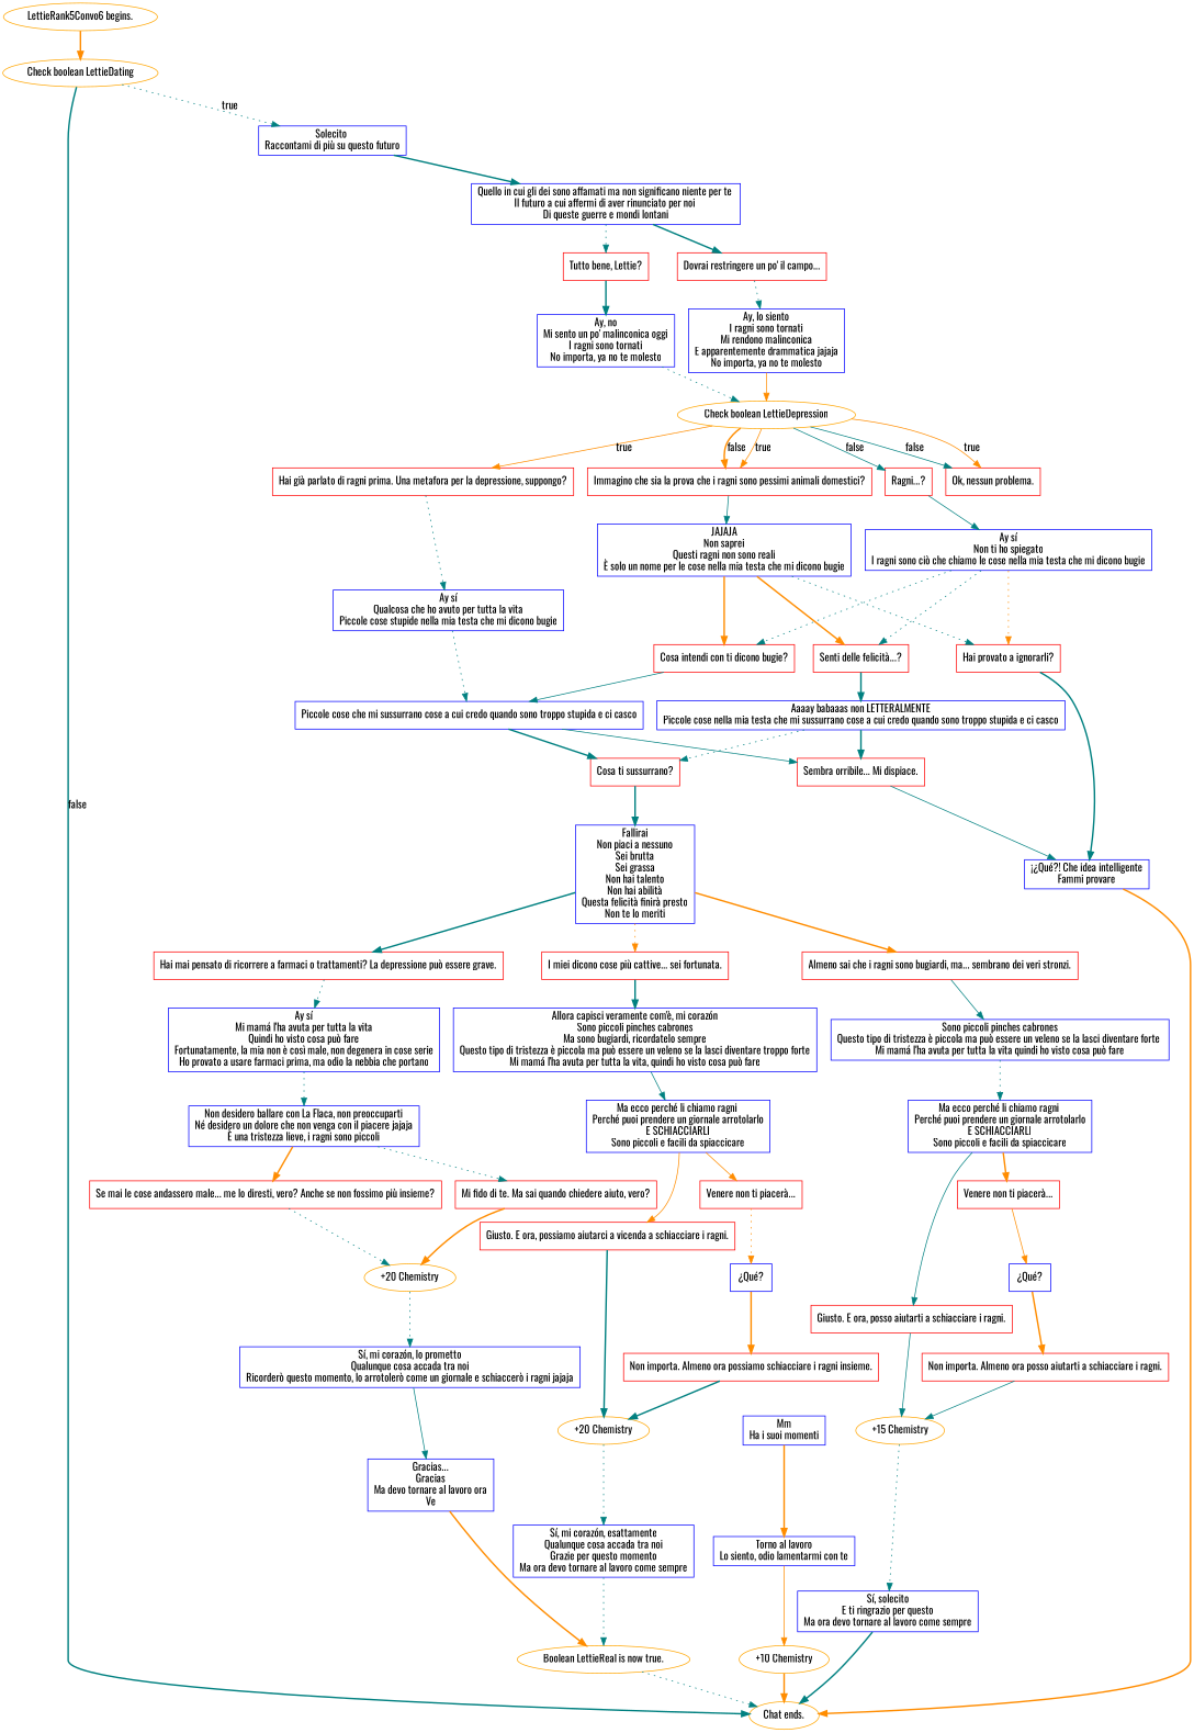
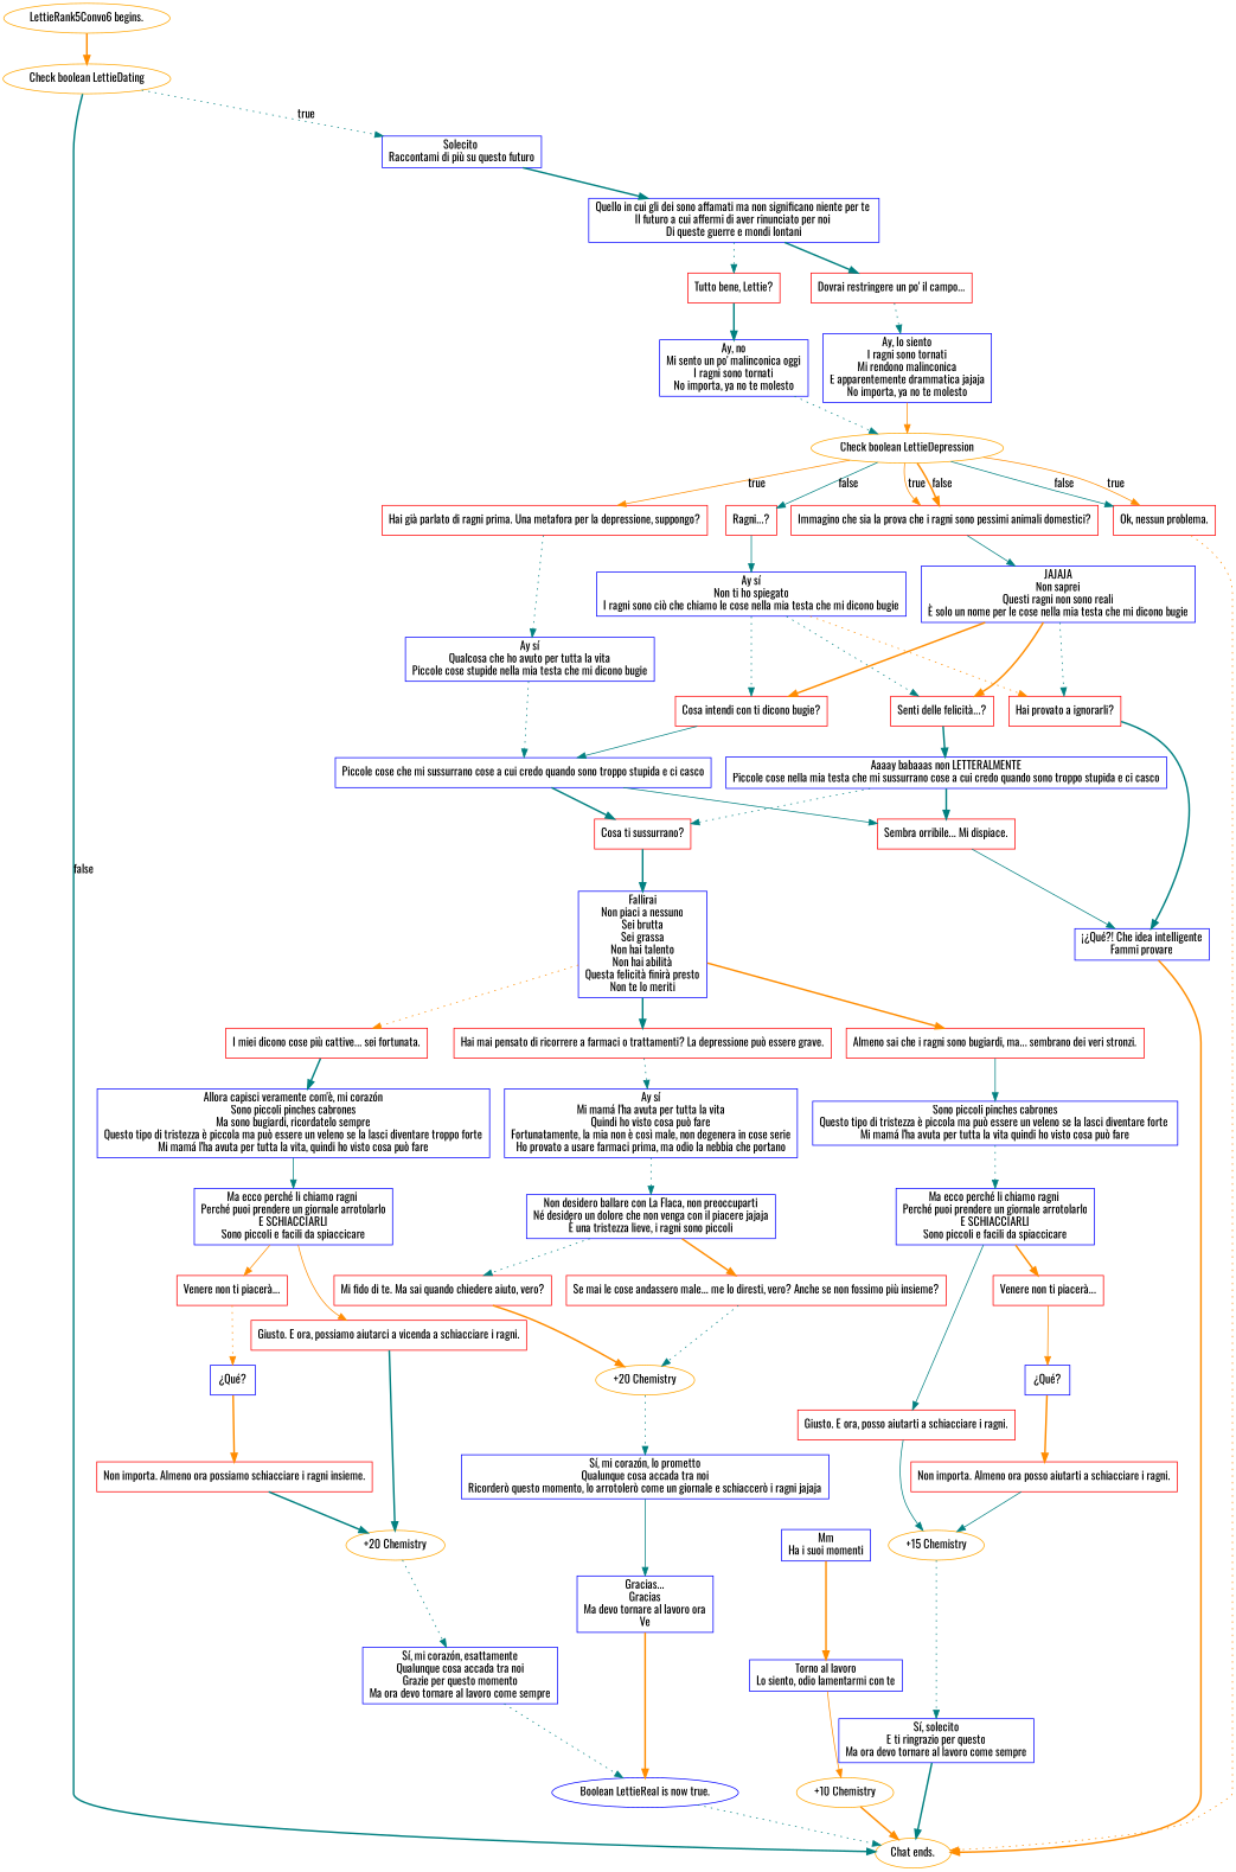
  digraph {
    fontname=Oswald
    node [color=blue fontname=Oswald shape=box]
    edge [color=teal fontname=Oswald style=bold]
    "LettieRank5Convo6 begins." [color=orange shape=""]
    n2 [color=orange label="Check boolean LettieDating" shape=""]
    n3 [label="Solecito \nRaccontami di più su questo futuro"]
    "Chat ends." [color=orange shape=""]
    n5 [label="Quello in cui gli dei sono affamati ma non significano niente per te \nIl futuro a cui affermi di aver rinunciato per noi \nDi queste guerre e mondi lontani"]
    n6 [color=red label="Tutto bene, Lettie?"]
    n7 [color=red label="Dovrai restringere un po' il campo..."]
    n8 [label="Ay, no\nMi sento un po' malinconica oggi\nI ragni sono tornati\nNo importa, ya no te molesto"]
    n9 [label="Ay, lo siento\nI ragni sono tornati\nMi rendono malinconica\nE apparentemente drammatica jajaja\nNo importa, ya no te molesto"]
    n10 [color=orange label="Check boolean LettieDepression" shape=""]
    n11 [color=red label="Hai già parlato di ragni prima. Una metafora per la depressione, suppongo?"]
    n12 [color=red label="Immagino che sia la prova che i ragni sono pessimi animali domestici?"]
    n13 [color=red label="Ok, nessun problema."]
    n14 [color=red label="Ragni...?"]
    n15 [label="Ay sí\nQualcosa che ho avuto per tutta la vita\nPiccole cose stupide nella mia testa che mi dicono bugie"]
    n16 [label="JAJAJA\nNon saprei\nQuesti ragni non sono reali\nÈ solo un nome per le cose nella mia testa che mi dicono bugie"]
    n17 [label="Ay sí\nNon ti ho spiegato\nI ragni sono ciò che chiamo le cose nella mia testa che mi dicono bugie"]
    n18 [label="Piccole cose che mi sussurrano cose a cui credo quando sono troppo stupida e ci casco"]
    n19 [color=red label="Cosa intendi con ti dicono bugie?"]
    n20 [color=red label="Senti delle felicità...?"]
    n21 [color=red label="Hai provato a ignorarli?"]
    n22 [color=red label="Cosa ti sussurrano?"]
    n23 [color=red label="Sembra orribile... Mi dispiace."]
    n24 [label="Aaaay babaaas non LETTERALMENTE\nPiccole cose nella mia testa che mi sussurrano cose a cui credo quando sono troppo stupida e ci casco"]
    n25 [label="¡¿Qué?! Che idea intelligente\nFammi provare"]
    n26 [label="Fallirai\nNon piaci a nessuno\nSei brutta\nSei grassa\nNon hai talento\nNon hai abilità\nQuesta felicità finirà presto\nNon te lo meriti"]
    n27 [color=red label="Almeno sai che i ragni sono bugiardi, ma... sembrano dei veri stronzi."]
    n28 [color=red label="I miei dicono cose più cattive... sei fortunata."]
    n29 [color=red label="Hai mai pensato di ricorrere a farmaci o trattamenti? La depressione può essere grave."]
    n30 [label="Mm\nHa i suoi momenti"]
    n31 [label="Torno al lavoro\nLo siento, odio lamentarmi con te"]
    n32 [label="Sono piccoli pinches cabrones\nQuesto tipo di tristezza è piccola ma può essere un veleno se la lasci diventare forte \nMi mamá l'ha avuta per tutta la vita quindi ho visto cosa può fare"]
    n33 [label="Allora capisci veramente com'è, mi corazón\nSono piccoli pinches cabrones\nMa sono bugiardi, ricordatelo sempre\nQuesto tipo di tristezza è piccola ma può essere un veleno se la lasci diventare troppo forte\nMi mamá l'ha avuta per tutta la vita, quindi ho visto cosa può fare"]
    n34 [label="Ay sí\nMi mamá l'ha avuta per tutta la vita\nQuindi ho visto cosa può fare\nFortunatamente, la mia non è così male, non degenera in cose serie\nHo provato a usare farmaci prima, ma odio la nebbia che portano"]
    n35 [color=orange label="+10 Chemistry" shape=""]
    n36 [label="Ma ecco perché li chiamo ragni \nPerché puoi prendere un giornale arrotolarlo\nE SCHIACCIARLI\nSono piccoli e facili da spiaccicare"]
    n37 [label="Ma ecco perché li chiamo ragni \nPerché puoi prendere un giornale arrotolarlo\nE SCHIACCIARLI\nSono piccoli e facili da spiaccicare"]
    n38 [label="Non desidero ballare con La Flaca, non preoccuparti\nNé desidero un dolore che non venga con il piacere jajaja\nÈ una tristezza lieve, i ragni sono piccoli"]
    n39 [color=red label="Venere non ti piacerà..."]
    n40 [color=red label="Giusto. E ora, posso aiutarti a schiacciare i ragni."]
    n41 [color=red label="Venere non ti piacerà..."]
    n42 [color=red label="Giusto. E ora, possiamo aiutarci a vicenda a schiacciare i ragni."]
    n43 [color=red label="Mi fido di te. Ma sai quando chiedere aiuto, vero?"]
    n44 [color=red label="Se mai le cose andassero male... me lo diresti, vero? Anche se non fossimo più insieme?"]
    n45 [label="¿Qué?"]
    n46 [color=orange label="+15 Chemistry" shape=""]
    n47 [label="¿Qué?"]
    n48 [color=orange label="+20 Chemistry" shape=""]
    n49 [color=orange label="+20 Chemistry" shape=""]
    n50 [color=red label="Non importa. Almeno ora posso aiutarti a schiacciare i ragni."]
    n51 [label="Sí, solecito\nE ti ringrazio per questo\nMa ora devo tornare al lavoro come sempre"]
    n52 [color=red label="Non importa. Almeno ora possiamo schiacciare i ragni insieme."]
    n53 [label="Sí, mi corazón, esattamente\nQualunque cosa accada tra noi\nGrazie per questo momento\nMa ora devo tornare al lavoro come sempre"]
    n54 [label="Sí, mi corazón, lo prometto\nQualunque cosa accada tra noi\nRicorderò questo momento, lo arrotolerò come un giornale e schiaccerò i ragni jajaja"]
-   n55 [color=orange label="Boolean LettieReal is now true." shape=""]
+   n55 [label="Boolean LettieReal is now true." shape=""]
    n56 [label="Gracias...\nGracias\nMa devo tornare al lavoro ora\nVe"]
    "LettieRank5Convo6 begins." -> n2 [color=darkorange]
    n2 -> n3 [label=true style=dotted]
    n2 -> "Chat ends." [label=false]
    n3 -> n5
    n5 -> n6 [style=dotted]
    n5 -> n7
    n6 -> n8
    n7 -> n9 [style=dotted]
    n8 -> n10 [style=dotted]
    n9 -> n10 [color=darkorange style=solid]
    n10 -> n11 [color=darkorange label=true style=solid]
    n10 -> n12 [color=darkorange label=true style=solid]
    n10 -> n12 [color=darkorange label=false]
    n10 -> n13 [color=darkorange label=true style=solid]
    n10 -> n13 [label=false style=solid]
    n10 -> n14 [label=false style=solid]
    n11 -> n15 [style=dotted]
    n12 -> n16 [style=solid]
+   n13 -> "Chat ends." [color=darkorange style=dotted]
    n14 -> n17 [style=solid]
    n15 -> n18 [style=dotted]
    n16 -> n19 [color=darkorange]
    n16 -> n20 [color=darkorange]
    n16 -> n21 [style=dotted]
    n17 -> n19 [style=dotted]
    n17 -> n20 [style=dotted]
    n17 -> n21 [color=darkorange style=dotted]
    n18 -> n22
    n18 -> n23 [style=solid]
    n19 -> n18 [style=solid]
    n20 -> n24
    n21 -> n25
    n22 -> n26
    n23 -> n25 [style=solid]
    n24 -> n22 [style=dotted]
    n24 -> n23
    n25 -> "Chat ends." [color=darkorange]
    n26 -> n27 [color=darkorange]
    n26 -> n28 [color=darkorange style=dotted]
    n26 -> n29
    n27 -> n32 [style=solid]
    n28 -> n33
    n29 -> n34 [style=dotted]
    n30 -> n31 [color=darkorange]
    n31 -> n35 [color=darkorange style=solid]
    n32 -> n36 [style=dotted]
    n33 -> n37 [style=solid]
    n34 -> n38 [style=dotted]
    n35 -> "Chat ends." [color=darkorange]
    n36 -> n39 [color=darkorange]
    n36 -> n40 [style=solid]
    n37 -> n41 [color=darkorange style=solid]
    n37 -> n42 [color=darkorange style=solid]
    n38 -> n43 [style=dotted]
    n38 -> n44 [color=darkorange]
    n39 -> n45 [color=darkorange style=solid]
    n40 -> n46 [style=solid]
    n41 -> n47 [color=darkorange style=dotted]
    n42 -> n48
    n43 -> n49 [color=darkorange]
    n44 -> n49 [style=dotted]
    n45 -> n50 [color=darkorange]
    n46 -> n51 [style=dotted]
    n47 -> n52 [color=darkorange]
    n48 -> n53 [style=dotted]
    n49 -> n54 [style=dotted]
    n50 -> n46 [style=solid]
    n51 -> "Chat ends."
    n52 -> n48
    n53 -> n55 [style=dotted]
    n54 -> n56 [style=solid]
    n55 -> "Chat ends." [style=dotted]
    n56 -> n55 [color=darkorange]
  }
